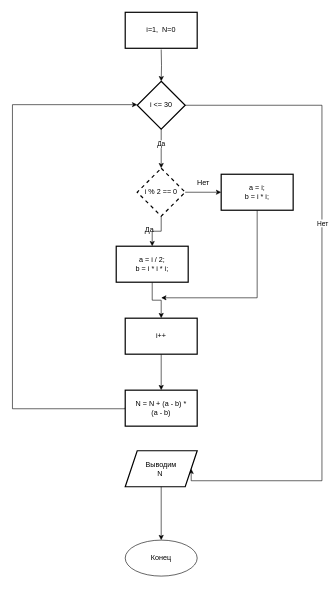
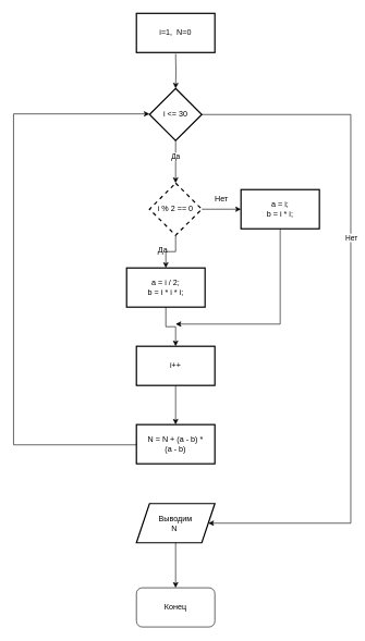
  <mxCell id="0" />
  <mxCell id="1" parent="0" />
  <mxCell id="2" value="" style="edgeStyle=orthogonalEdgeStyle;rounded=0;orthogonalLoop=1;jettySize=auto;html=1;" parent="1" target="7" edge="1"><mxGeometry relative="1" as="geometry"><mxPoint x="268" y="82" as="sourcePoint" /></mxGeometry></mxCell>
  <mxCell id="3" value="" style="edgeStyle=orthogonalEdgeStyle;rounded=0;orthogonalLoop=1;jettySize=auto;html=1;" parent="1" source="7" target="10" edge="1"><mxGeometry relative="1" as="geometry" /></mxCell>
  <mxCell id="4" value="Да" style="edgeLabel;html=1;align=center;verticalAlign=middle;resizable=0;points=[];" parent="3" vertex="1" connectable="0"><mxGeometry x="-0.248" y="-1" relative="1" as="geometry"><mxPoint as="offset" /></mxGeometry></mxCell>
  <mxCell id="5" value="" style="edgeStyle=orthogonalEdgeStyle;rounded=0;orthogonalLoop=1;jettySize=auto;html=1;entryX=1;entryY=0.5;entryDx=0;entryDy=0;exitX=1;exitY=0.5;exitDx=0;exitDy=0;" parent="1" source="7" target="19" edge="1"><mxGeometry relative="1" as="geometry"><mxPoint x="324" y="175" as="sourcePoint" /><mxPoint x="340" y="828" as="targetPoint" /><Array as="points"><mxPoint x="536" y="175" /><mxPoint x="536" y="801" /></Array></mxGeometry></mxCell>
  <mxCell id="6" value="Нет" style="edgeLabel;html=1;align=center;verticalAlign=middle;resizable=0;points=[];" parent="5" vertex="1" connectable="0"><mxGeometry x="-0.223" relative="1" as="geometry"><mxPoint as="offset" /></mxGeometry></mxCell>
  <mxCell id="7" value="i &amp;lt;= 30" style="rhombus;whiteSpace=wrap;html=1;strokeWidth=2;" parent="1" vertex="1"><mxGeometry x="228" y="135" width="80" height="80" as="geometry" /></mxCell>
  <mxCell id="8" value="" style="edgeStyle=orthogonalEdgeStyle;rounded=0;orthogonalLoop=1;jettySize=auto;html=1;" parent="1" source="10" target="12" edge="1"><mxGeometry relative="1" as="geometry" /></mxCell>
  <mxCell id="9" value="" style="edgeStyle=orthogonalEdgeStyle;rounded=0;orthogonalLoop=1;jettySize=auto;html=1;" parent="1" source="10" target="14" edge="1"><mxGeometry relative="1" as="geometry" /></mxCell>
  <mxCell id="10" value="i % 2 == 0" style="rhombus;whiteSpace=wrap;html=1;strokeWidth=2;dashed=1;" parent="1" vertex="1"><mxGeometry x="228" y="280" width="80" height="80" as="geometry" /></mxCell>
  <mxCell id="11" value="" style="edgeStyle=orthogonalEdgeStyle;rounded=0;orthogonalLoop=1;jettySize=auto;html=1;exitX=0.5;exitY=1;exitDx=0;exitDy=0;" parent="1" source="12" edge="1"><mxGeometry relative="1" as="geometry"><mxPoint x="428" y="358" as="sourcePoint" /><mxPoint x="268" y="496" as="targetPoint" /><Array as="points"><mxPoint x="428" y="496" /></Array></mxGeometry></mxCell>
  <mxCell id="12" value="&lt;div&gt;a = i;&lt;/div&gt;&lt;div&gt;&lt;span style=&quot;&quot;&gt;&#09;&#09;&#09;&lt;/span&gt;b = i * i;&lt;/div&gt;" style="whiteSpace=wrap;html=1;strokeWidth=2;" parent="1" vertex="1"><mxGeometry x="368" y="290" width="120" height="60" as="geometry" /></mxCell>
  <mxCell id="13" value="" style="edgeStyle=orthogonalEdgeStyle;rounded=0;orthogonalLoop=1;jettySize=auto;html=1;" parent="1" source="14" target="16" edge="1"><mxGeometry relative="1" as="geometry" /></mxCell>
  <mxCell id="14" value="&lt;div&gt;a = i / 2;&lt;/div&gt;&lt;div&gt;&lt;span style=&quot;&quot;&gt;&#09;&#09;&#09;&lt;/span&gt;b = i * i * i;&lt;/div&gt;" style="whiteSpace=wrap;html=1;strokeWidth=2;" parent="1" vertex="1"><mxGeometry x="193" y="410" width="120" height="60" as="geometry" /></mxCell>
  <mxCell id="15" value="" style="edgeStyle=orthogonalEdgeStyle;rounded=0;orthogonalLoop=1;jettySize=auto;html=1;" parent="1" source="16" target="18" edge="1"><mxGeometry relative="1" as="geometry" /></mxCell>
  <mxCell id="16" value="i++" style="whiteSpace=wrap;html=1;strokeWidth=2;" parent="1" vertex="1"><mxGeometry x="208" y="530" width="120" height="60" as="geometry" /></mxCell>
  <mxCell id="17" value="" style="edgeStyle=orthogonalEdgeStyle;rounded=0;orthogonalLoop=1;jettySize=auto;html=1;entryX=0;entryY=0.5;entryDx=0;entryDy=0;exitX=0;exitY=0.5;exitDx=0;exitDy=0;" parent="1" edge="1"><mxGeometry relative="1" as="geometry"><mxPoint x="208" y="679" as="sourcePoint" /><mxPoint x="228" y="174" as="targetPoint" /><Array as="points"><mxPoint x="208" y="681" /><mxPoint x="20" y="681" /><mxPoint x="20" y="174" /></Array></mxGeometry></mxCell>
  <mxCell id="18" value="N = N + (a - b) * &lt;br&gt;(a - b)" style="whiteSpace=wrap;html=1;strokeWidth=2;" parent="1" vertex="1"><mxGeometry x="208" y="650" width="120" height="60" as="geometry" /></mxCell>
- <mxCell id="19" value="Выводим&lt;br&gt;N&amp;nbsp;" style="shape=parallelogram;perimeter=parallelogramPerimeter;whiteSpace=wrap;html=1;fixedSize=1;strokeWidth=2;" parent="1" vertex="1"><mxGeometry x="208" y="751" width="120" height="60" as="geometry" /></mxCell>
+ <mxCell id="19" value="Выводим&lt;br&gt;N&amp;nbsp;" style="shape=parallelogram;perimeter=parallelogramPerimeter;whiteSpace=wrap;html=1;fixedSize=1;strokeWidth=2;" parent="1" vertex="1"><mxGeometry x="208" y="771" width="120" height="60" as="geometry" /></mxCell>
  <mxCell id="20" value="" style="edgeStyle=orthogonalEdgeStyle;rounded=0;orthogonalLoop=1;jettySize=auto;html=1;" parent="1" source="19" target="21" edge="1"><mxGeometry relative="1" as="geometry" /></mxCell>
- <mxCell id="21" value="Конец" style="ellipse;whiteSpace=wrap;html=1;" parent="1" vertex="1"><mxGeometry x="208" y="900" width="120" height="60" as="geometry" /></mxCell>
+ <mxCell id="21" value="Конец" style="whiteSpace=wrap;html=1;rounded=1;" parent="1" vertex="1"><mxGeometry x="208" y="900" width="120" height="60" as="geometry" /></mxCell>
  <mxCell id="22" value="Да" style="text;html=1;resizable=0;autosize=1;align=center;verticalAlign=middle;points=[];fillColor=none;strokeColor=none;rounded=0;" parent="1" vertex="1"><mxGeometry x="228" y="368" width="40" height="30" as="geometry" /></mxCell>
  <mxCell id="23" value="Нет" style="text;html=1;resizable=0;autosize=1;align=center;verticalAlign=middle;points=[];fillColor=none;strokeColor=none;rounded=0;" parent="1" vertex="1"><mxGeometry x="318" y="290" width="40" height="30" as="geometry" /></mxCell>
  <mxCell id="24" value="i=1,&amp;nbsp; N=0" style="whiteSpace=wrap;html=1;strokeWidth=2;" parent="1" vertex="1"><mxGeometry x="208" y="20" width="120" height="60" as="geometry" /></mxCell>
